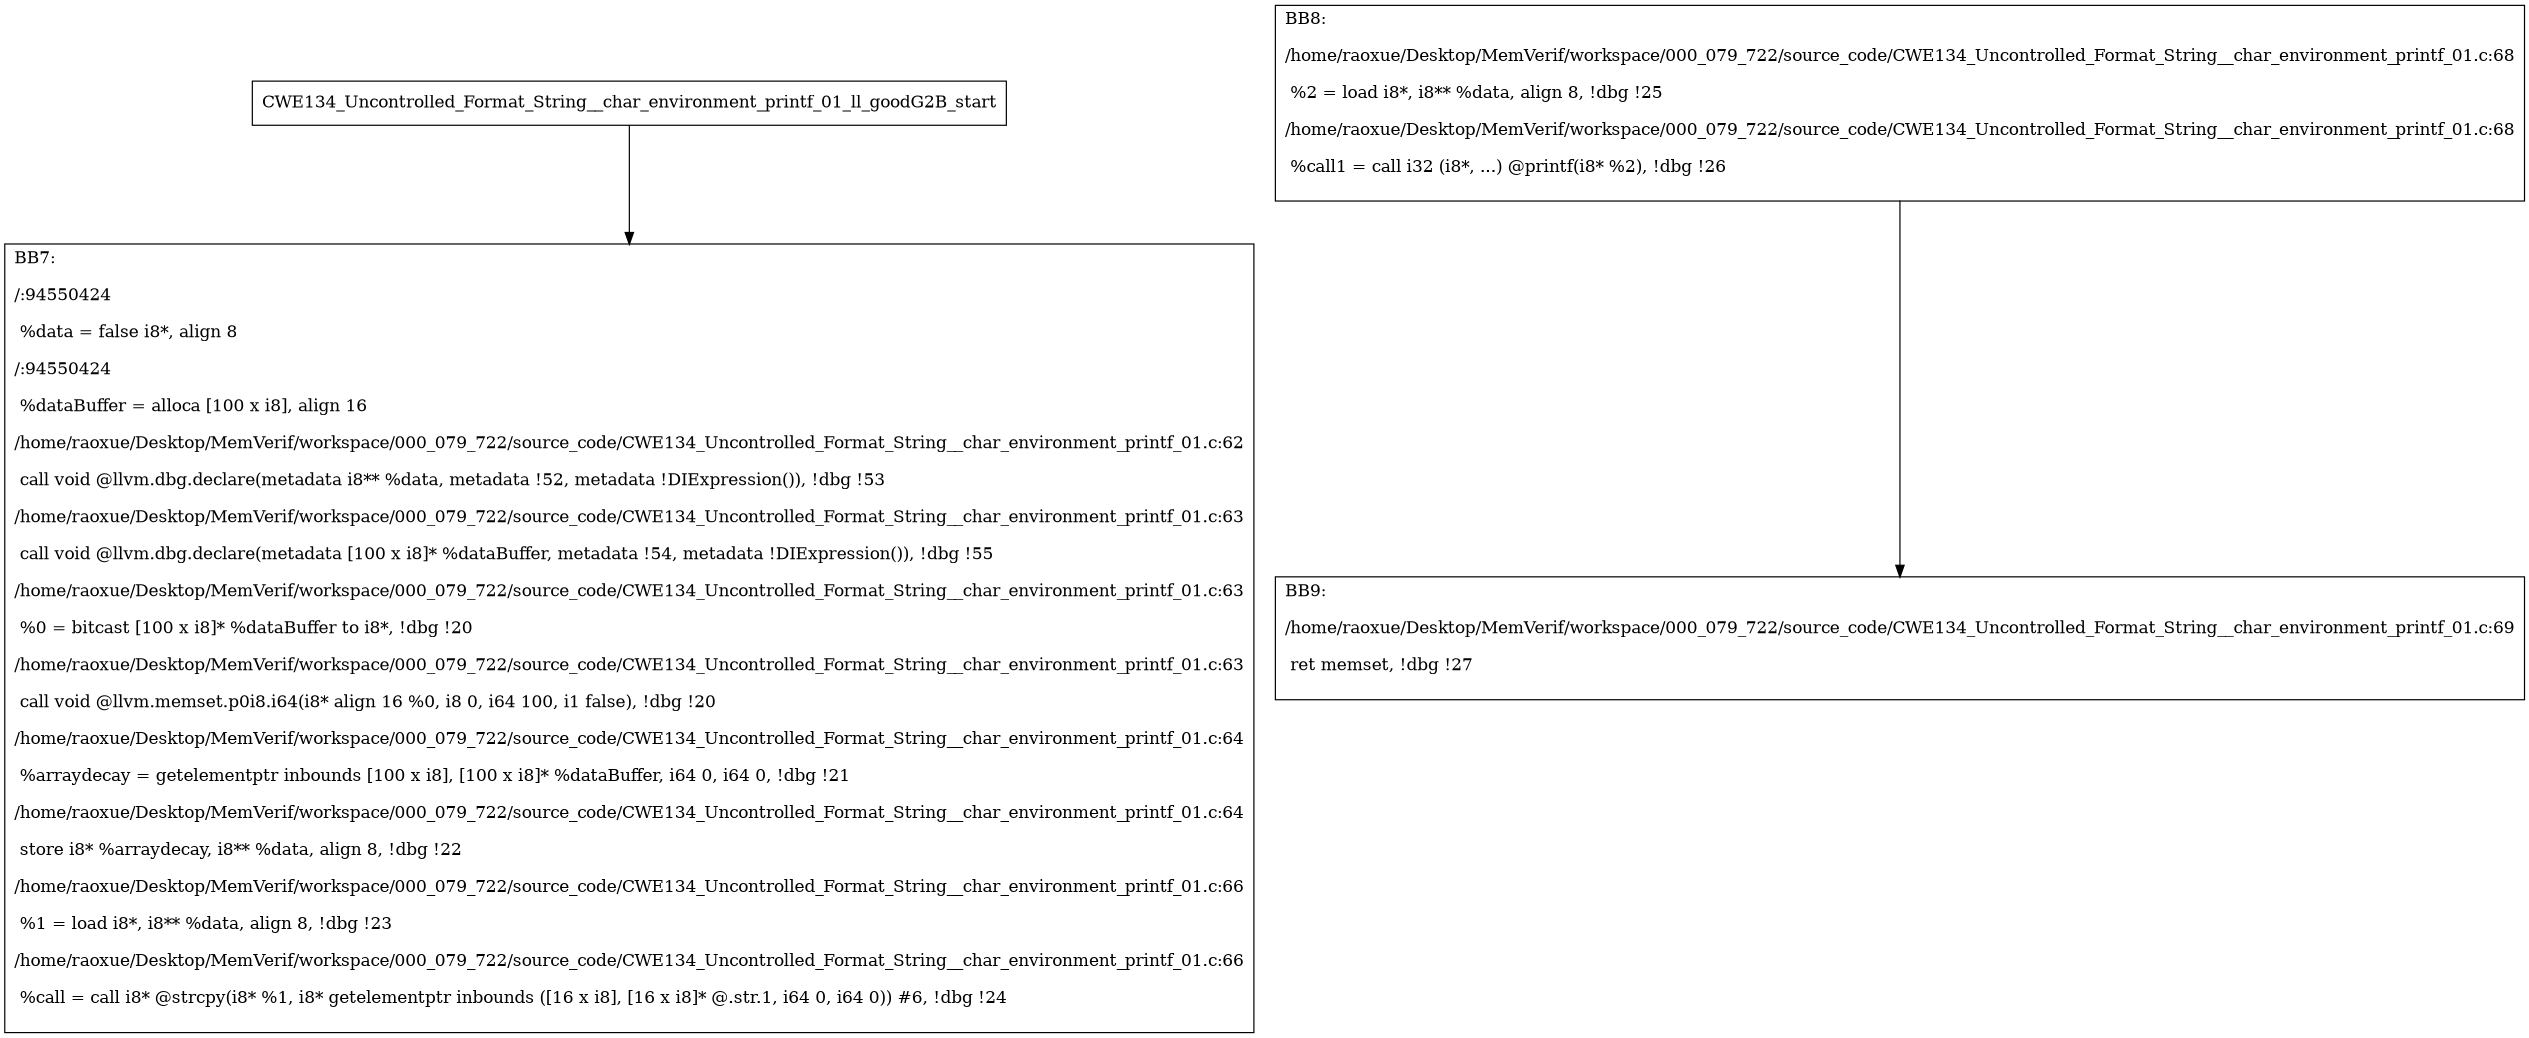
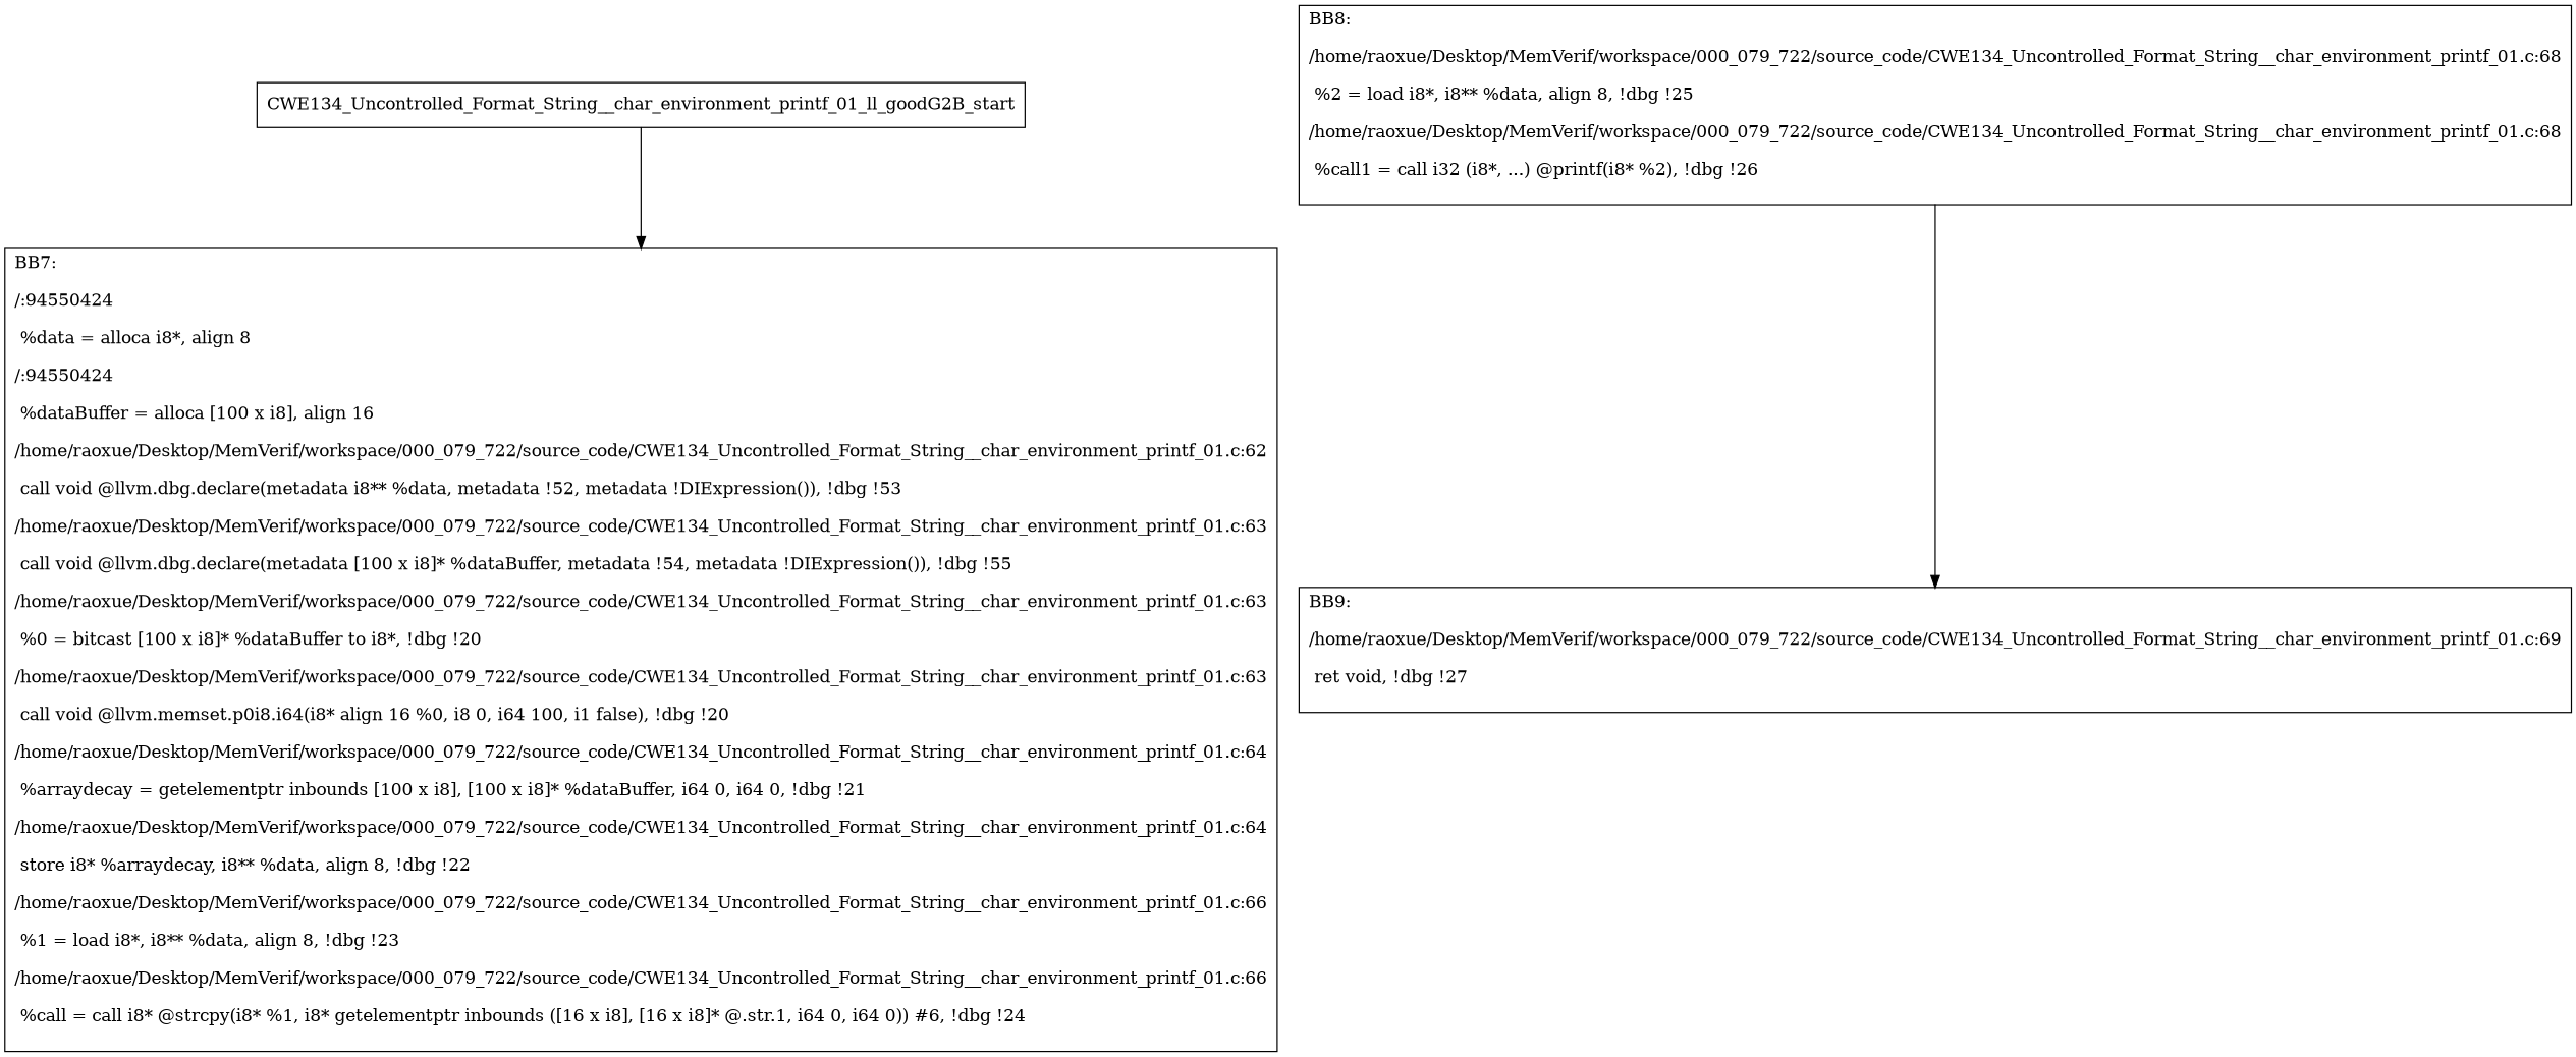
  digraph {
    node [shape=record]
    n1 [label="{CWE134_Uncontrolled_Format_String__char_environment_printf_01_ll_goodG2B_start}"]
-   n2 [label="{BB7:\l\l/:94550424\l\n  %data = false i8*, align 8\l\n/:94550424\l\n  %dataBuffer = alloca [100 x i8], align 16\l\n/home/raoxue/Desktop/MemVerif/workspace/000_079_722/source_code/CWE134_Uncontrolled_Format_String__char_environment_printf_01.c:62\l\n  call void @llvm.dbg.declare(metadata i8** %data, metadata !52, metadata !DIExpression()), !dbg !53\l\n/home/raoxue/Desktop/MemVerif/workspace/000_079_722/source_code/CWE134_Uncontrolled_Format_String__char_environment_printf_01.c:63\l\n  call void @llvm.dbg.declare(metadata [100 x i8]* %dataBuffer, metadata !54, metadata !DIExpression()), !dbg !55\l\n/home/raoxue/Desktop/MemVerif/workspace/000_079_722/source_code/CWE134_Uncontrolled_Format_String__char_environment_printf_01.c:63\l\n  %0 = bitcast [100 x i8]* %dataBuffer to i8*, !dbg !20\l\n/home/raoxue/Desktop/MemVerif/workspace/000_079_722/source_code/CWE134_Uncontrolled_Format_String__char_environment_printf_01.c:63\l\n  call void @llvm.memset.p0i8.i64(i8* align 16 %0, i8 0, i64 100, i1 false), !dbg !20\l\n/home/raoxue/Desktop/MemVerif/workspace/000_079_722/source_code/CWE134_Uncontrolled_Format_String__char_environment_printf_01.c:64\l\n  %arraydecay = getelementptr inbounds [100 x i8], [100 x i8]* %dataBuffer, i64 0, i64 0, !dbg !21\l\n/home/raoxue/Desktop/MemVerif/workspace/000_079_722/source_code/CWE134_Uncontrolled_Format_String__char_environment_printf_01.c:64\l\n  store i8* %arraydecay, i8** %data, align 8, !dbg !22\l\n/home/raoxue/Desktop/MemVerif/workspace/000_079_722/source_code/CWE134_Uncontrolled_Format_String__char_environment_printf_01.c:66\l\n  %1 = load i8*, i8** %data, align 8, !dbg !23\l\n/home/raoxue/Desktop/MemVerif/workspace/000_079_722/source_code/CWE134_Uncontrolled_Format_String__char_environment_printf_01.c:66\l\n  %call = call i8* @strcpy(i8* %1, i8* getelementptr inbounds ([16 x i8], [16 x i8]* @.str.1, i64 0, i64 0)) #6, !dbg !24\l\n}"]
+   n2 [label="{BB7:\l\l/:94550424\l\n  %data = alloca i8*, align 8\l\n/:94550424\l\n  %dataBuffer = alloca [100 x i8], align 16\l\n/home/raoxue/Desktop/MemVerif/workspace/000_079_722/source_code/CWE134_Uncontrolled_Format_String__char_environment_printf_01.c:62\l\n  call void @llvm.dbg.declare(metadata i8** %data, metadata !52, metadata !DIExpression()), !dbg !53\l\n/home/raoxue/Desktop/MemVerif/workspace/000_079_722/source_code/CWE134_Uncontrolled_Format_String__char_environment_printf_01.c:63\l\n  call void @llvm.dbg.declare(metadata [100 x i8]* %dataBuffer, metadata !54, metadata !DIExpression()), !dbg !55\l\n/home/raoxue/Desktop/MemVerif/workspace/000_079_722/source_code/CWE134_Uncontrolled_Format_String__char_environment_printf_01.c:63\l\n  %0 = bitcast [100 x i8]* %dataBuffer to i8*, !dbg !20\l\n/home/raoxue/Desktop/MemVerif/workspace/000_079_722/source_code/CWE134_Uncontrolled_Format_String__char_environment_printf_01.c:63\l\n  call void @llvm.memset.p0i8.i64(i8* align 16 %0, i8 0, i64 100, i1 false), !dbg !20\l\n/home/raoxue/Desktop/MemVerif/workspace/000_079_722/source_code/CWE134_Uncontrolled_Format_String__char_environment_printf_01.c:64\l\n  %arraydecay = getelementptr inbounds [100 x i8], [100 x i8]* %dataBuffer, i64 0, i64 0, !dbg !21\l\n/home/raoxue/Desktop/MemVerif/workspace/000_079_722/source_code/CWE134_Uncontrolled_Format_String__char_environment_printf_01.c:64\l\n  store i8* %arraydecay, i8** %data, align 8, !dbg !22\l\n/home/raoxue/Desktop/MemVerif/workspace/000_079_722/source_code/CWE134_Uncontrolled_Format_String__char_environment_printf_01.c:66\l\n  %1 = load i8*, i8** %data, align 8, !dbg !23\l\n/home/raoxue/Desktop/MemVerif/workspace/000_079_722/source_code/CWE134_Uncontrolled_Format_String__char_environment_printf_01.c:66\l\n  %call = call i8* @strcpy(i8* %1, i8* getelementptr inbounds ([16 x i8], [16 x i8]* @.str.1, i64 0, i64 0)) #6, !dbg !24\l\n}"]
    n3 [label="{BB8:\l\l/home/raoxue/Desktop/MemVerif/workspace/000_079_722/source_code/CWE134_Uncontrolled_Format_String__char_environment_printf_01.c:68\l\n  %2 = load i8*, i8** %data, align 8, !dbg !25\l\n/home/raoxue/Desktop/MemVerif/workspace/000_079_722/source_code/CWE134_Uncontrolled_Format_String__char_environment_printf_01.c:68\l\n  %call1 = call i32 (i8*, ...) @printf(i8* %2), !dbg !26\l\n}"]
-   n4 [label="{BB9:\l\l/home/raoxue/Desktop/MemVerif/workspace/000_079_722/source_code/CWE134_Uncontrolled_Format_String__char_environment_printf_01.c:69\l\n  ret memset, !dbg !27\l\n}"]
+   n4 [label="{BB9:\l\l/home/raoxue/Desktop/MemVerif/workspace/000_079_722/source_code/CWE134_Uncontrolled_Format_String__char_environment_printf_01.c:69\l\n  ret void, !dbg !27\l\n}"]
    n1 -> n2
    n3 -> n4
  }
